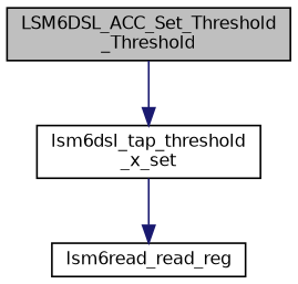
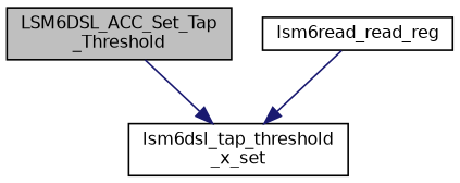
  digraph {
    rankdir=TB
    node [color=black fillcolor=white fontname=Helvetica fontsize=10 shape=record style=filled]
    edge [color=midnightblue fontname=Helvetica fontsize=10 labelfontname=Helvetica labelfontsize=10 style=solid]
-   n1 [fillcolor=grey75 fontcolor=black height=0.2 label="LSM6DSL_ACC_Set_Threshold\l_Threshold" width=0.4]
+   n1 [fillcolor=grey75 fontcolor=black height=0.2 label="LSM6DSL_ACC_Set_Tap\l_Threshold" width=0.4]
    n2 [height=0.2 label="lsm6dsl_tap_threshold\l_x_set" width=0.4]
    n3 [height=0.2 label=lsm6read_read_reg width=0.4]
    n1 -> n2
-   n2 -> n3
+   n3 -> n2
  }
